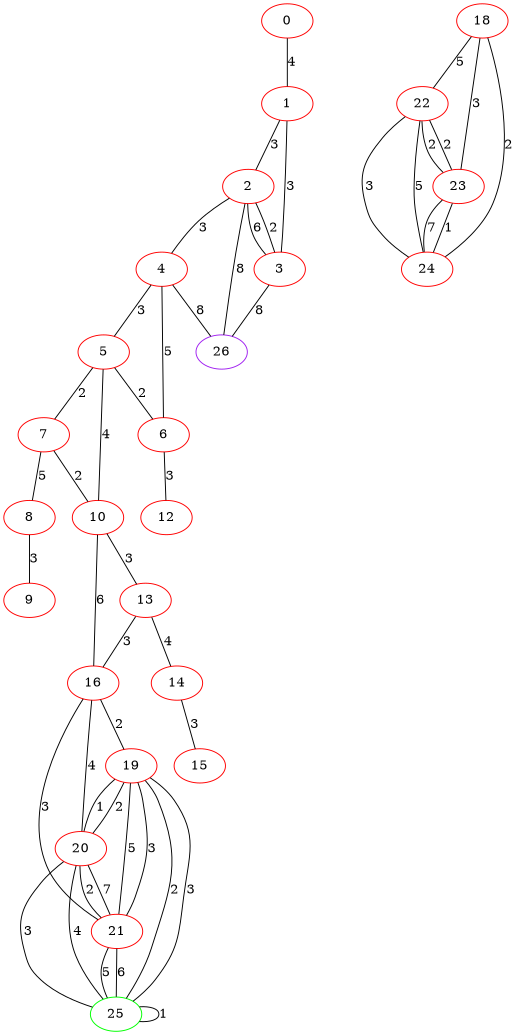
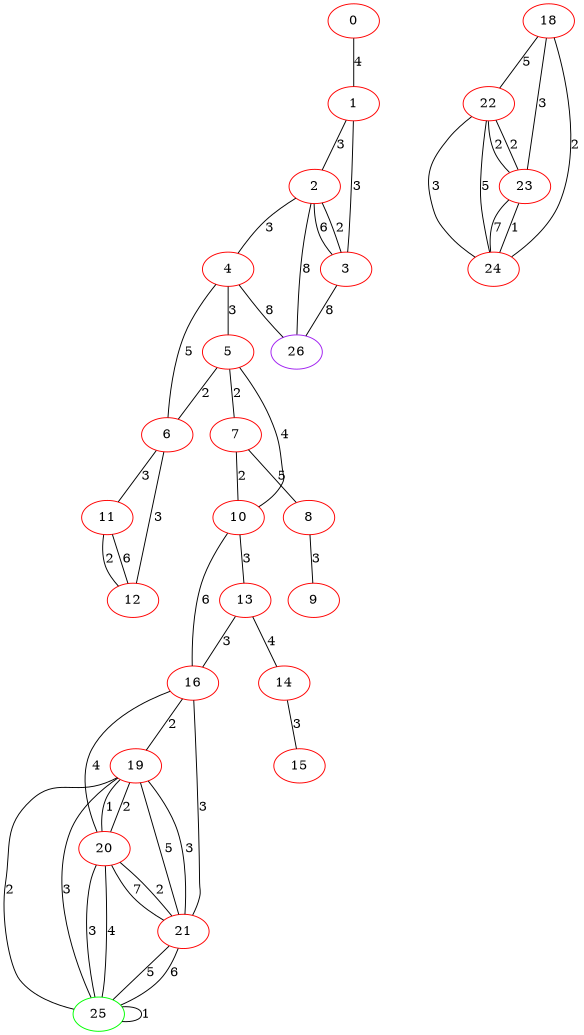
  graph {
    node [color=red weight=1]
    0
    1
    2
    3
    4
    26 [color=purple weight=4]
    5
    6
    7
    10
+   11
    12
    8
    13
    16
    9
    14
    19
    20
    21
    15
    25 [color=green weight=2]
    18
    22
    23
    24
    0 -- 1 [label=4]
    1 -- 2 [label=3]
    1 -- 3 [label=3]
    2 -- 3 [label=2]
    2 -- 3 [label=6]
    2 -- 4 [label=3]
    2 -- 26 [label=8]
    3 -- 26 [label=8]
    4 -- 26 [label=8]
    4 -- 5 [label=3]
    4 -- 6 [label=5]
    5 -- 6 [label=2]
    5 -- 7 [label=2]
    5 -- 10 [label=4]
+   6 -- 11 [label=3]
    6 -- 12 [label=3]
    7 -- 10 [label=2]
    7 -- 8 [label=5]
    10 -- 13 [label=3]
    10 -- 16 [label=6]
+   11 -- 12 [label=6]
+   11 -- 12 [label=2]
    8 -- 9 [label=3]
    13 -- 16 [label=3]
    13 -- 14 [label=4]
    16 -- 19 [label=2]
    16 -- 20 [label=4]
    16 -- 21 [label=3]
    14 -- 15 [label=3]
    19 -- 20 [label=2]
    19 -- 20 [label=1]
    19 -- 21 [label=5]
    19 -- 21 [label=3]
    19 -- 25 [label=2]
    19 -- 25 [label=3]
    20 -- 21 [label=7]
    20 -- 21 [label=2]
    20 -- 25 [label=3]
    20 -- 25 [label=4]
    21 -- 25 [label=5]
    21 -- 25 [label=6]
    25 -- 25 [label=1]
    18 -- 22 [label=5]
    18 -- 23 [label=3]
    18 -- 24 [label=2]
    22 -- 23 [label=2]
    22 -- 23 [label=2]
    22 -- 24 [label=3]
    22 -- 24 [label=5]
    23 -- 24 [label=1]
    23 -- 24 [label=7]
  }
